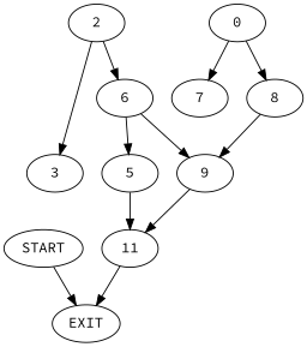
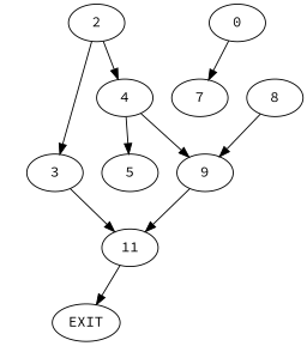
  digraph {
    fontname="Source Code Pro"
    node [fontname="Source Code Pro"]
    edge [fontname="Source Code Pro"]
-   n1 [label=START]
    n2 [label=EXIT]
    2
    3
-   4 [label=6]
+   4
    n6 [label=0]
    7
    8
    5
    9
    n11 [label=11]
-   n1 -> n2
    2 -> 3
    2 -> 4
    4 -> 5
    4 -> 9
    n6 -> 7
-   n6 -> 8
    8 -> 9
-   5 -> n11
+   3 -> n11
    9 -> n11
    n11 -> n2
  }
